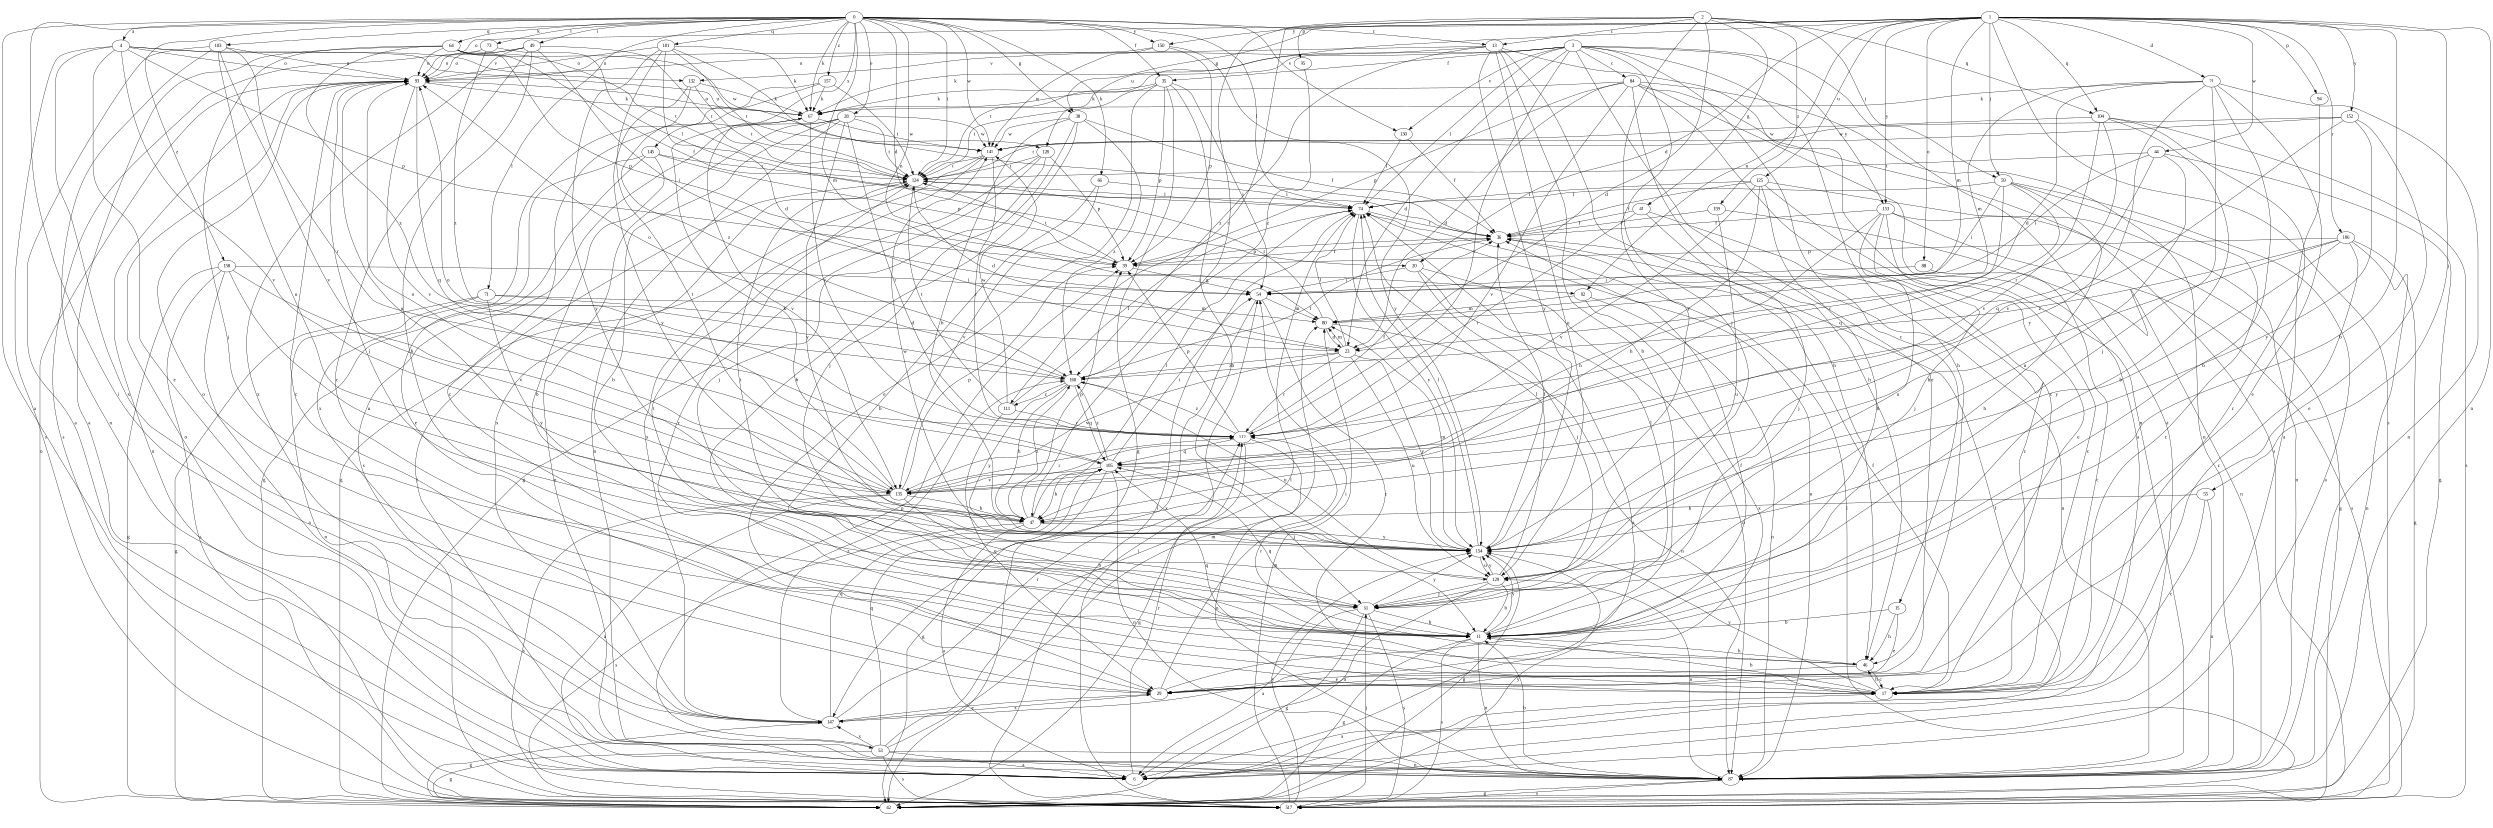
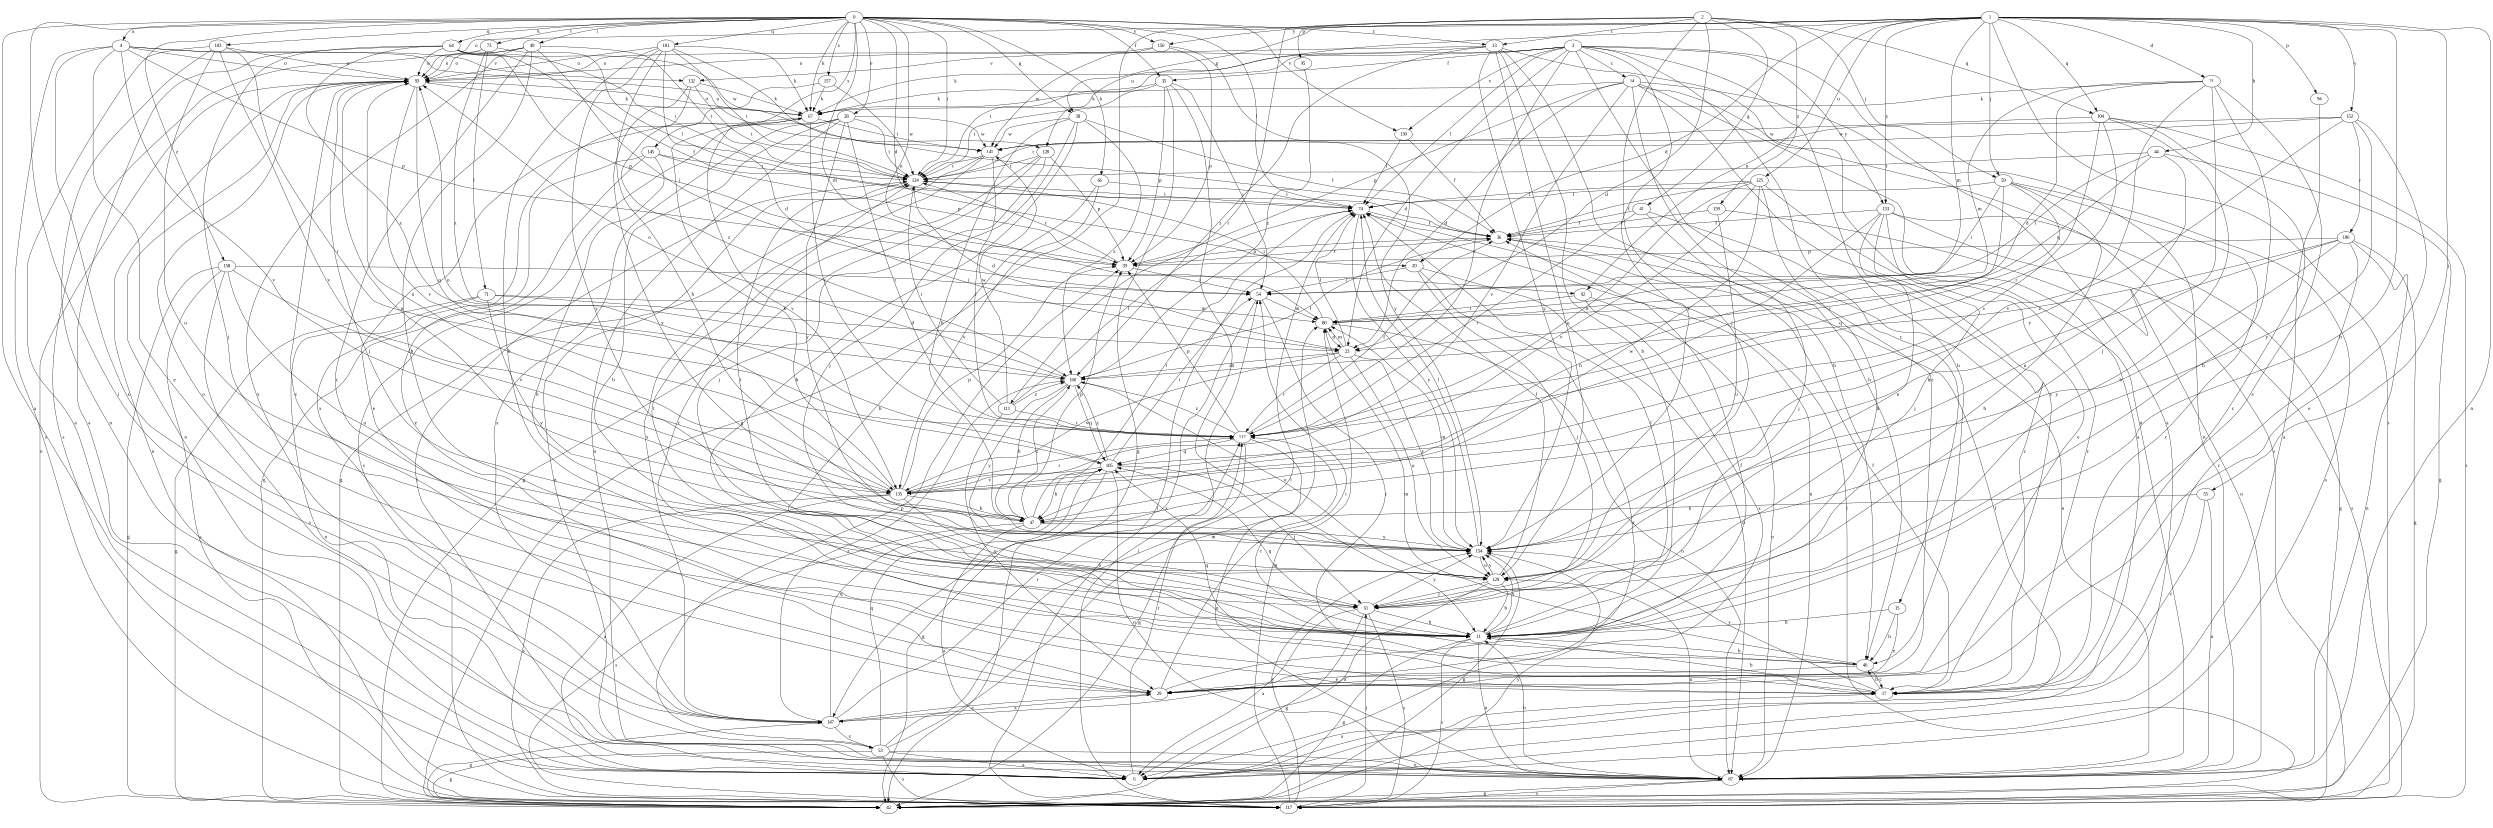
  strict digraph {
    fontname="Liberation Serif"
    node [fontname="Liberation Serif"]
    edge [fontname="Liberation Serif"]
    0
    4
    6
    13
    20
    28
    35
    38
    49
    53
    64
    66
    67
    71
    73
    74
    80
    82
    101
    103
    124
    130
    141
    145
    150
    157
    158
    93
-   117 [label=517]
+   117
    128
    29
    132
    n33 [label=39]
    135
    147
    112
    36
    11
    87
    46
    154
    129
    160
    61
    54
    42
    47
    17
    105
    23
    1
    21
    44
    55
    59
-   88
    94
    104
    106
    125
    152
    153
    2
    41
    95
    111
    159
    3
-   14 [label=84]
+   14
    15
    0 -> 4 [label=a]
    0 -> 6 [label=a]
    0 -> 13 [label=c]
    0 -> 20 [label=d]
    0 -> 28 [label=e]
    0 -> 35 [label=f]
    0 -> 38 [label=g]
    0 -> 49 [label=i]
    0 -> 53 [label=i]
    0 -> 64 [label=k]
    0 -> 66 [label=k]
    0 -> 67 [label=k]
-   0 -> 71 [label=l]
+   73 -> 71 [label=l]
    0 -> 73 [label=l]
    0 -> 74 [label=l]
    0 -> 80 [label=m]
    0 -> 82 [label=n]
    0 -> 101 [label=q]
    0 -> 103 [label=q]
    0 -> 124 [label=t]
    0 -> 130 [label=v]
-   0 -> 141 [label=w]
    0 -> 145 [label=x]
    0 -> 150 [label=y]
    0 -> 157 [label=z]
    0 -> 158 [label=z]
    4 -> 93 [label=o]
    4 -> 117 [label=s]
    4 -> 128 [label=u]
    4 -> 29 [label=e]
    4 -> 132 [label=v]
    4 -> n33 [label=p]
    4 -> 135 [label=v]
    4 -> 147 [label=x]
    6 -> 93 [label=o]
    6 -> 112 [label=r]
    6 -> 36 [label=f]
    13 -> 124 [label=t]
    13 -> 93 [label=o]
    13 -> 11 [label=b]
    13 -> 87 [label=n]
    13 -> 46 [label=h]
    13 -> 154 [label=y]
    13 -> 129 [label=u]
    13 -> 160 [label=z]
    20 -> 6 [label=a]
    20 -> 87 [label=n]
    20 -> 61 [label=j]
    20 -> 54 [label=i]
    28 -> 124 [label=t]
    28 -> 141 [label=w]
    28 -> 117 [label=s]
    28 -> 147 [label=x]
    28 -> 112 [label=r]
    28 -> 11 [label=b]
    28 -> 87 [label=n]
    28 -> 154 [label=y]
    35 -> 67 [label=k]
    35 -> 124 [label=t]
-   35 -> 29 [label=e]
+   67 -> 29 [label=e]
    35 -> n33 [label=p]
    35 -> 11 [label=b]
    35 -> 54 [label=i]
    35 -> 42 [label=g]
    38 -> 141 [label=w]
    38 -> 36 [label=f]
    38 -> 11 [label=b]
    38 -> 160 [label=z]
    38 -> 61 [label=j]
    38 -> 47 [label=h]
    49 -> 124 [label=t]
    49 -> 93 [label=o]
    49 -> 117 [label=s]
    49 -> 147 [label=x]
    49 -> 11 [label=b]
    49 -> 54 [label=i]
    49 -> 17 [label=c]
    53 -> 6 [label=a]
    53 -> 74 [label=l]
    53 -> 80 [label=m]
    53 -> 117 [label=s]
    53 -> n33 [label=p]
-   53 -> 147 [label=x]
+   147 -> 53 [label=x]
    53 -> 87 [label=n]
    53 -> 42 [label=g]
    53 -> 105 [label=q]
    64 -> 6 [label=a]
    64 -> 124 [label=t]
    64 -> 141 [label=w]
    64 -> 93 [label=o]
    64 -> n33 [label=p]
    64 -> 36 [label=f]
    64 -> 160 [label=z]
    64 -> 61 [label=j]
    66 -> 74 [label=l]
    66 -> 135 [label=v]
    66 -> 11 [label=b]
    67 -> 141 [label=w]
    67 -> 93 [label=o]
    67 -> 135 [label=v]
    67 -> 112 [label=r]
    71 -> 80 [label=m]
    71 -> 87 [label=n]
    71 -> 154 [label=y]
    71 -> 42 [label=g]
    71 -> 23 [label=d]
    73 -> 74 [label=l]
    73 -> 93 [label=o]
    73 -> 160 [label=z]
    74 -> 36 [label=f]
    74 -> 87 [label=n]
    74 -> 154 [label=y]
    80 -> 124 [label=t]
    80 -> 87 [label=n]
    80 -> 23 [label=d]
-   82 -> 80 [label=m]
+   82 -> 80 [label=i]
    82 -> 147 [label=x]
    82 -> 87 [label=n]
    101 -> 67 [label=k]
    101 -> 124 [label=t]
    101 -> 93 [label=o]
    101 -> 36 [label=f]
+   101 -> 11 [label=b]
    101 -> 154 [label=y]
-   101 -> 47 [label=t]
+   101 -> 47 [label=h]
    101 -> 23 [label=d]
    103 -> 6 [label=a]
    103 -> 93 [label=o]
    103 -> 135 [label=v]
    103 -> 112 [label=r]
    103 -> 87 [label=n]
-   103 -> 47 [label=u]
+   103 -> 129 [label=u]
    124 -> 74 [label=l]
    124 -> 87 [label=n]
    124 -> 23 [label=d]
    130 -> 74 [label=l]
    130 -> 36 [label=f]
    141 -> 124 [label=t]
    141 -> 147 [label=x]
    141 -> 112 [label=r]
    141 -> 42 [label=g]
    145 -> 124 [label=t]
    145 -> 29 [label=e]
    145 -> n33 [label=p]
    145 -> 11 [label=b]
    145 -> 42 [label=g]
    150 -> 141 [label=w]
    150 -> 93 [label=o]
    150 -> n33 [label=p]
    150 -> 154 [label=y]
    157 -> 67 [label=k]
    157 -> 124 [label=t]
    157 -> 147 [label=x]
-   157 -> 17 [label=c]
    158 -> 6 [label=a]
    158 -> 117 [label=s]
    158 -> 135 [label=v]
-   158 -> 154 [label=u]
+   158 -> 129 [label=u]
    158 -> 54 [label=i]
    158 -> 42 [label=g]
    93 -> 67 [label=k]
    93 -> 135 [label=v]
    93 -> 61 [label=j]
    93 -> 17 [label=c]
    93 -> 105 [label=q]
    117 -> 74 [label=l]
    117 -> 80 [label=m]
    117 -> 93 [label=o]
    117 -> 154 [label=y]
    117 -> 61 [label=j]
    117 -> 54 [label=i]
    128 -> 124 [label=t]
    128 -> n33 [label=p]
    128 -> 61 [label=j]
    128 -> 42 [label=g]
    128 -> 17 [label=c]
    29 -> 93 [label=o]
    29 -> 147 [label=x]
    29 -> 36 [label=f]
    29 -> 54 [label=i]
    132 -> 67 [label=k]
    132 -> 124 [label=t]
    132 -> 154 [label=y]
    132 -> 160 [label=z]
    n33 -> 124 [label=t]
    n33 -> 36 [label=f]
    n33 -> 54 [label=i]
    135 -> 6 [label=a]
    135 -> 67 [label=k]
    135 -> 93 [label=o]
    135 -> 117 [label=s]
    135 -> n33 [label=p]
    135 -> 112 [label=r]
    135 -> 11 [label=b]
    135 -> 47 [label=h]
    147 -> 29 [label=e]
    147 -> 112 [label=r]
    147 -> 160 [label=z]
    147 -> 42 [label=g]
    147 -> 105 [label=q]
    112 -> n33 [label=p]
    112 -> 36 [label=f]
    112 -> 87 [label=n]
    112 -> 160 [label=z]
    112 -> 42 [label=g]
    112 -> 105 [label=q]
    36 -> n33 [label=p]
    36 -> 87 [label=n]
    11 -> 74 [label=l]
    11 -> 124 [label=t]
    11 -> 117 [label=s]
    11 -> 87 [label=n]
    11 -> 46 [label=h]
    11 -> 154 [label=y]
    11 -> 42 [label=g]
    11 -> 105 [label=q]
    87 -> 124 [label=t]
    87 -> 117 [label=s]
    87 -> 11 [label=b]
    87 -> 129 [label=u]
    87 -> 42 [label=g]
+   46 -> 80 [label=m]
    46 -> 29 [label=e]
    46 -> 112 [label=r]
    46 -> 17 [label=c]
    46 -> 105 [label=q]
    154 -> 74 [label=l]
    154 -> 80 [label=m]
-   154 -> 141 [label=w]
-   154 -> 36 [label=f]
    154 -> 129 [label=u]
    154 -> 42 [label=g]
    129 -> 6 [label=a]
    129 -> 74 [label=l]
    129 -> 124 [label=t]
    129 -> 11 [label=b]
    129 -> 154 [label=y]
    129 -> 61 [label=j]
    160 -> 93 [label=o]
    160 -> 36 [label=f]
    160 -> 154 [label=y]
    160 -> 129 [label=u]
    160 -> 47 [label=h]
    160 -> 105 [label=q]
    61 -> 6 [label=a]
    61 -> 117 [label=s]
    61 -> 11 [label=b]
    61 -> 154 [label=y]
    61 -> 42 [label=g]
    54 -> 80 [label=m]
    54 -> 147 [label=x]
    54 -> 17 [label=c]
    42 -> 74 [label=l]
    42 -> 93 [label=o]
    42 -> 154 [label=y]
    47 -> 6 [label=a]
    47 -> 74 [label=l]
    47 -> 93 [label=o]
    47 -> 117 [label=s]
    47 -> n33 [label=p]
    47 -> 154 [label=y]
    47 -> 160 [label=z]
    17 -> 6 [label=a]
    17 -> 36 [label=f]
    17 -> 11 [label=b]
    17 -> 46 [label=h]
    17 -> 154 [label=y]
    105 -> 93 [label=o]
    105 -> 135 [label=v]
    105 -> 87 [label=n]
    105 -> 160 [label=z]
    105 -> 61 [label=j]
    105 -> 54 [label=i]
    105 -> 42 [label=g]
    105 -> 47 [label=h]
    23 -> 74 [label=l]
    23 -> 80 [label=m]
    23 -> 135 [label=v]
    23 -> 112 [label=r]
    23 -> 154 [label=y]
    23 -> 129 [label=u]
    23 -> 160 [label=z]
    1 -> 20 [label=d]
    1 -> 38 [label=g]
    1 -> 80 [label=m]
    1 -> 82 [label=n]
    1 -> 150 [label=y]
    1 -> 93 [label=o]
    1 -> 117 [label=s]
    1 -> 128 [label=u]
    1 -> 11 [label=b]
    1 -> 87 [label=n]
    1 -> 21 [label=d]
-   1 -> 44 [label=w]
+   1 -> 44 [label=h]
    1 -> 55 [label=j]
    1 -> 59 [label=j]
-   1 -> 88 [label=o]
    1 -> 94 [label=p]
    1 -> 104 [label=q]
-   1 -> 106 [label=r]
+   152 -> 106 [label=r]
    1 -> 125 [label=u]
    1 -> 152 [label=y]
    1 -> 153 [label=y]
    21 -> 67 [label=k]
    21 -> 80 [label=m]
    21 -> 29 [label=e]
    21 -> 11 [label=b]
-   21 -> 87 [label=n]
    21 -> 154 [label=y]
    21 -> 61 [label=j]
    21 -> 23 [label=d]
    44 -> 124 [label=t]
    44 -> 129 [label=u]
    44 -> 54 [label=i]
    44 -> 42 [label=g]
-   44 -> 105 [label=q]
+   44 -> 80 [label=q]
    55 -> 87 [label=n]
    55 -> 47 [label=h]
    55 -> 17 [label=c]
    59 -> 6 [label=a]
    59 -> 74 [label=l]
    59 -> 112 [label=r]
    59 -> 11 [label=b]
    59 -> 54 [label=i]
    59 -> 17 [label=c]
    59 -> 105 [label=q]
-   88 -> 54 [label=i]
-   88 -> 17 [label=c]
    94 -> 6 [label=a]
    104 -> 141 [label=w]
    104 -> 117 [label=s]
    104 -> 135 [label=v]
    104 -> 112 [label=r]
    104 -> 11 [label=b]
    104 -> 17 [label=c]
    106 -> n33 [label=p]
    106 -> 87 [label=n]
    106 -> 154 [label=y]
    106 -> 160 [label=z]
    106 -> 42 [label=g]
    106 -> 47 [label=h]
    106 -> 17 [label=c]
    125 -> 74 [label=l]
    125 -> 29 [label=e]
    125 -> 135 [label=v]
    125 -> 36 [label=f]
    125 -> 11 [label=b]
-   125 -> 87 [label=n]
-   125 -> 47 [label=h]
+   125 -> 112 [label=n]
+   125 -> 47 [label=w]
    152 -> 124 [label=t]
    152 -> 141 [label=w]
    152 -> 29 [label=e]
    152 -> 135 [label=v]
    152 -> 154 [label=y]
    153 -> 117 [label=s]
    153 -> 36 [label=f]
    153 -> 129 [label=u]
    153 -> 61 [label=j]
    153 -> 42 [label=g]
    153 -> 47 [label=h]
    153 -> 17 [label=c]
    2 -> 13 [label=c]
    2 -> 61 [label=j]
-   2 -> 47 [label=g]
+   2 -> 42 [label=g]
    2 -> 23 [label=d]
    2 -> 59 [label=j]
    2 -> 104 [label=q]
    2 -> 41 [label=g]
    2 -> 95 [label=p]
    2 -> 111 [label=r]
    2 -> 159 [label=z]
    41 -> 112 [label=r]
    41 -> 36 [label=f]
    41 -> 61 [label=j]
    41 -> 17 [label=c]
    95 -> 160 [label=z]
    111 -> 74 [label=l]
    111 -> 124 [label=t]
    111 -> 141 [label=w]
    111 -> 29 [label=e]
    111 -> 112 [label=r]
-   160 -> 111 [label=z]
+   111 -> 160 [label=z]
    159 -> 36 [label=f]
    159 -> 87 [label=n]
    159 -> 129 [label=u]
    3 -> 6 [label=a]
    3 -> 35 [label=f]
    3 -> 67 [label=k]
    3 -> 74 [label=l]
    3 -> 130 [label=v]
    3 -> 29 [label=e]
    3 -> 132 [label=v]
    3 -> 112 [label=r]
    3 -> 46 [label=h]
    3 -> 154 [label=y]
    3 -> 23 [label=d]
    3 -> 153 [label=y]
    3 -> 14 [label=c]
    3 -> 15 [label=c]
    14 -> 6 [label=a]
    14 -> 67 [label=k]
    14 -> 117 [label=s]
    14 -> n33 [label=p]
    14 -> 135 [label=v]
    14 -> 87 [label=n]
    14 -> 46 [label=h]
    14 -> 17 [label=c]
    14 -> 23 [label=d]
    15 -> 29 [label=e]
    15 -> 11 [label=b]
    15 -> 46 [label=h]
  }
